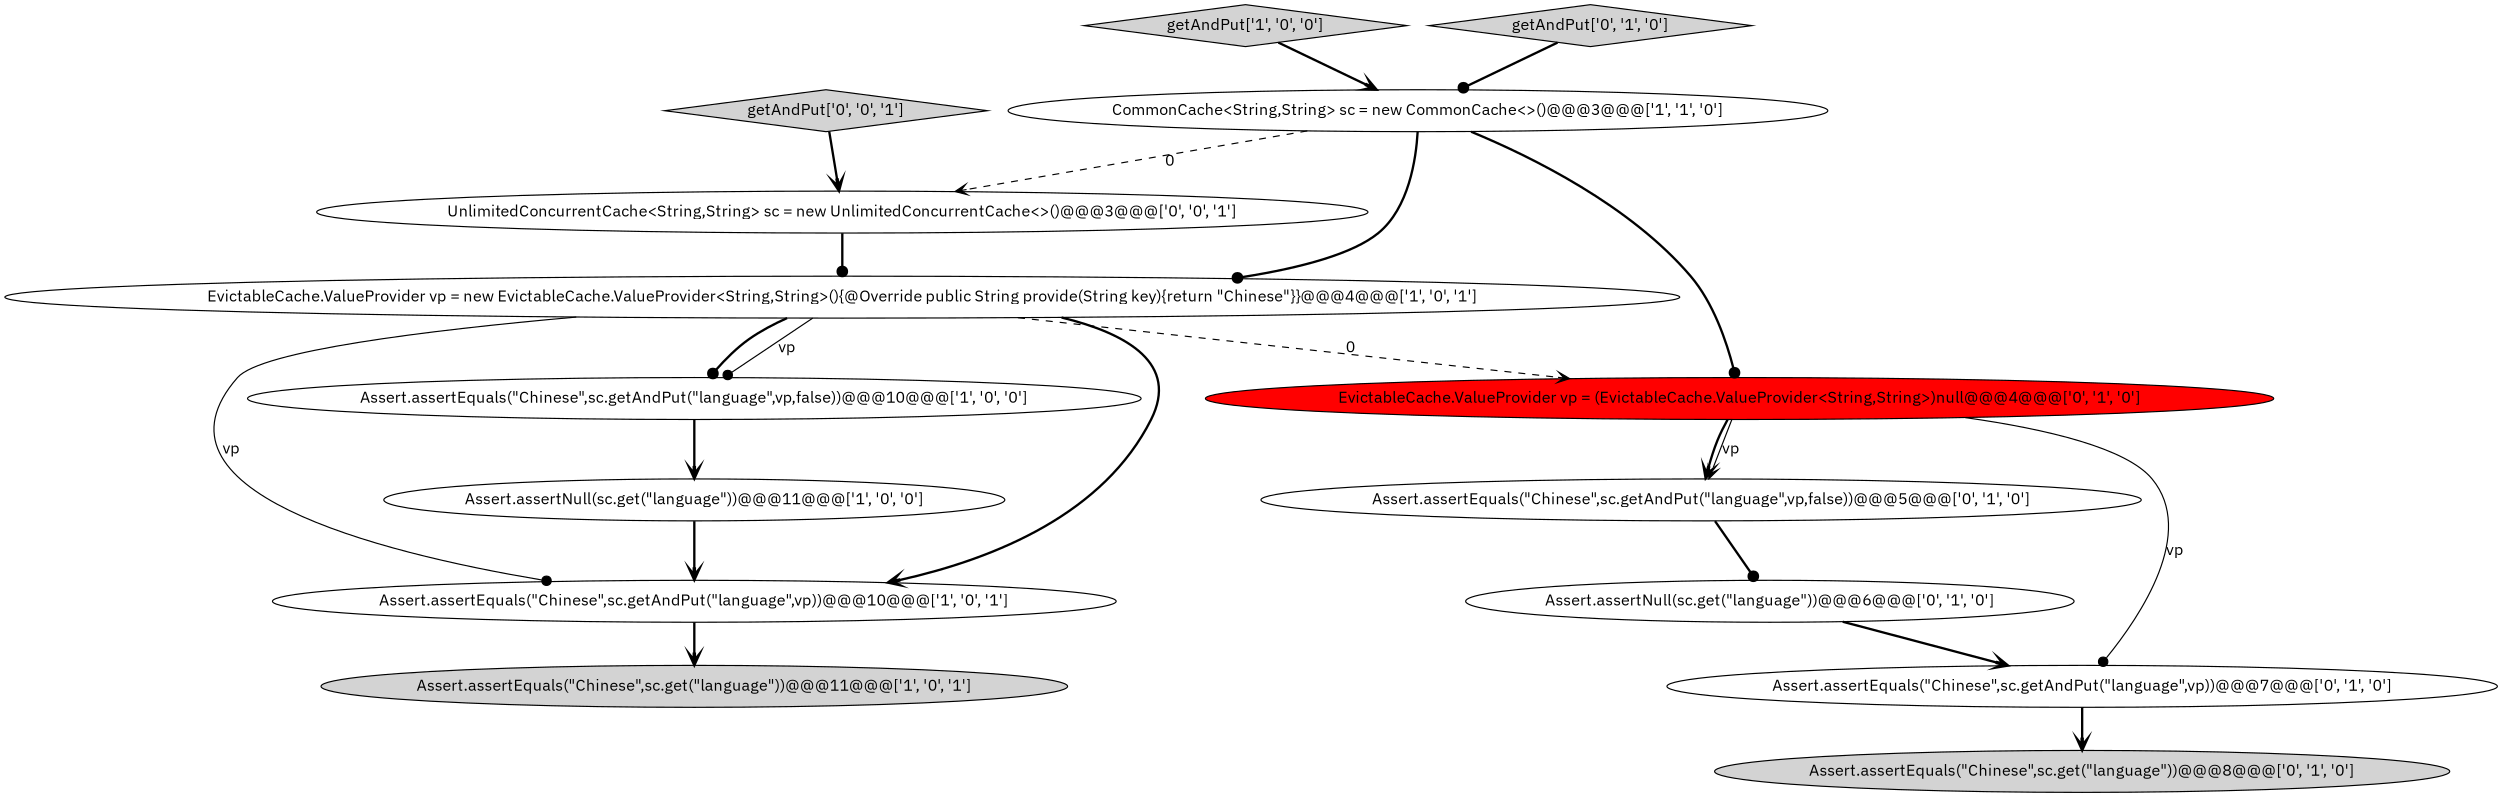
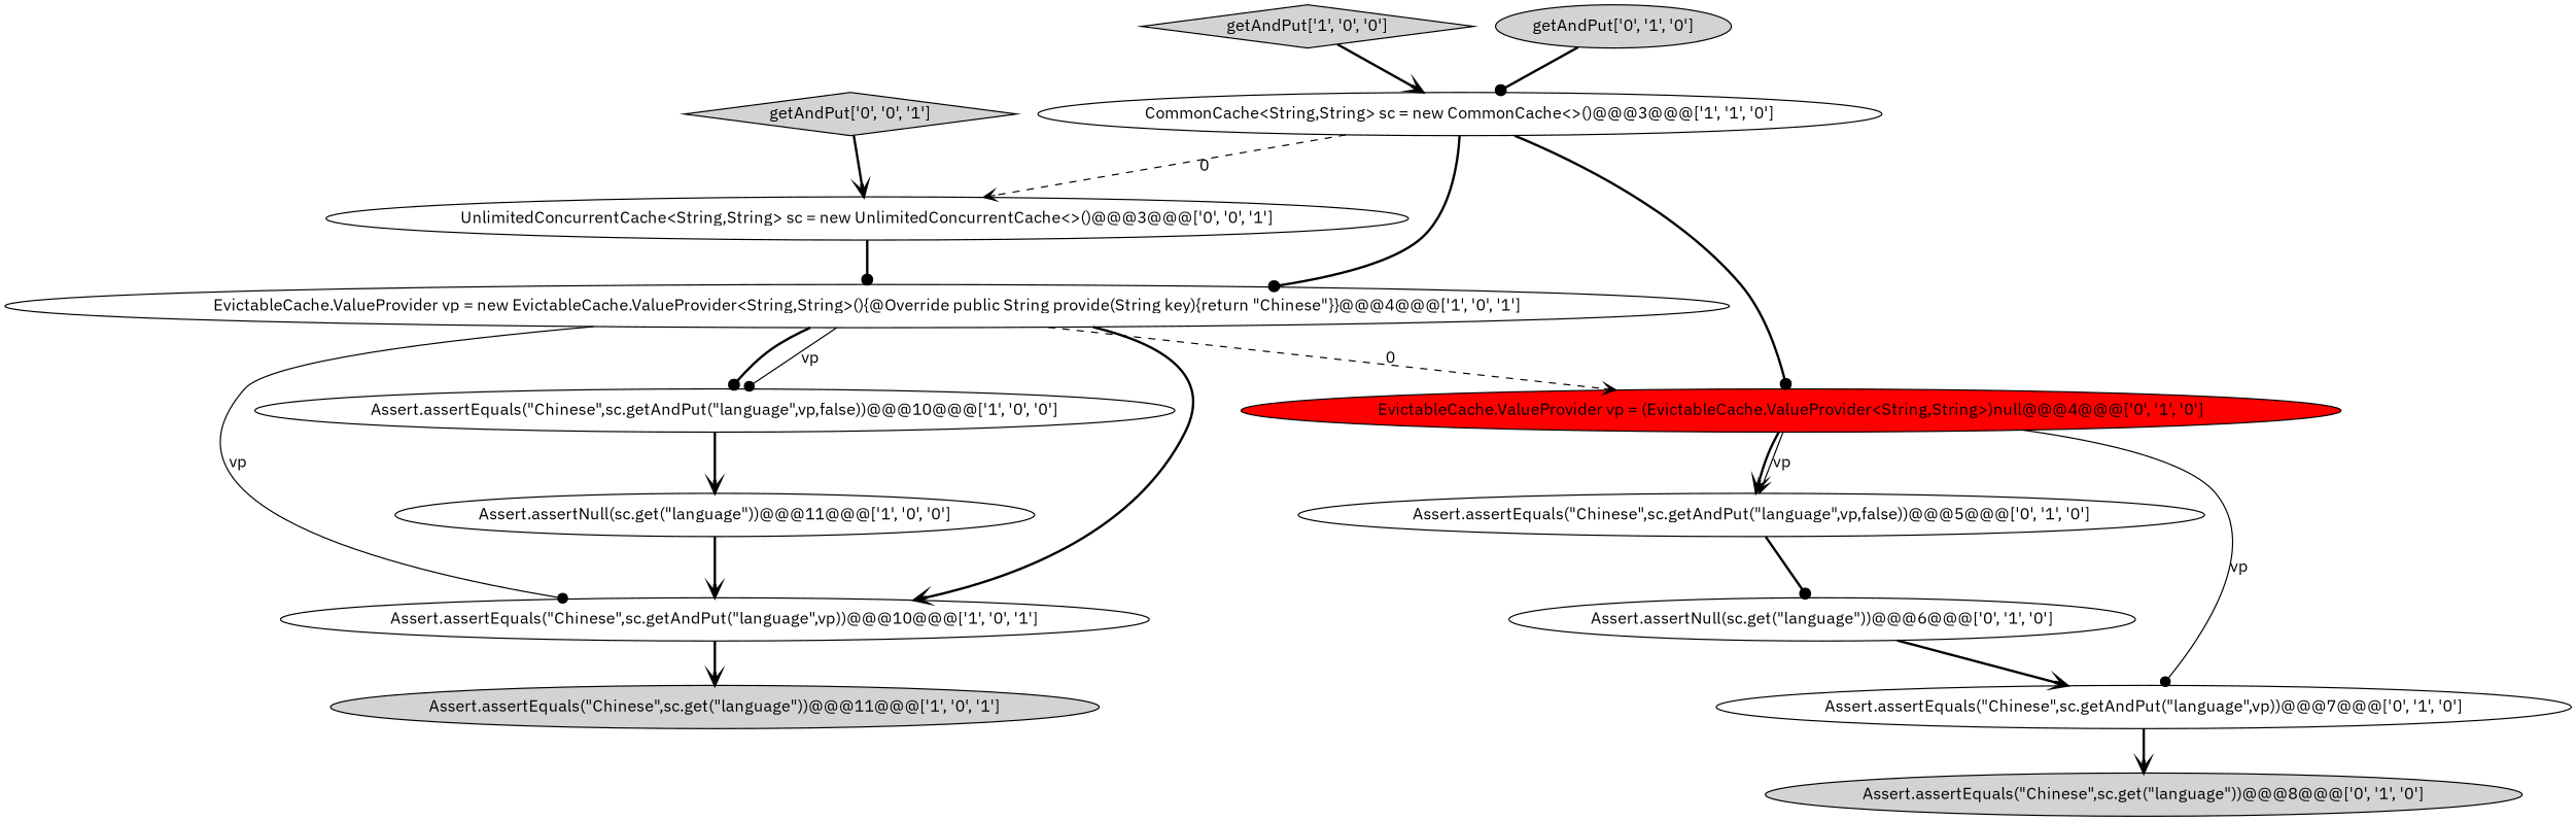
  digraph {
    fontname="IBM Plex Sans"
    node [fillcolor=white shape=ellipse style=filled fontname="IBM Plex Sans"]
    edge [style=bold arrowhead=vee fontname="IBM Plex Sans"]
    n1 [fillcolor=lightgray label="Assert.assertEquals(\"Chinese\",sc.get(\"language\"))@@@8@@@['0', '1', '0']"]
    n2 [label="Assert.assertNull(sc.get(\"language\"))@@@6@@@['0', '1', '0']"]
    n3 [label="Assert.assertEquals(\"Chinese\",sc.getAndPut(\"language\",vp))@@@7@@@['0', '1', '0']"]
    n4 [label="UnlimitedConcurrentCache<String,String> sc = new UnlimitedConcurrentCache<>()@@@3@@@['0', '0', '1']"]
    n5 [label="EvictableCache.ValueProvider vp = new EvictableCache.ValueProvider<String,String>(){@Override public String provide(String key){return \"Chinese\"}}@@@4@@@['1', '0', '1']"]
    n6 [fillcolor=red label="EvictableCache.ValueProvider vp = (EvictableCache.ValueProvider<String,String>)null@@@4@@@['0', '1', '0']"]
    n7 [label="Assert.assertEquals(\"Chinese\",sc.getAndPut(\"language\",vp,false))@@@10@@@['1', '0', '0']"]
    n8 [label="Assert.assertEquals(\"Chinese\",sc.getAndPut(\"language\",vp))@@@10@@@['1', '0', '1']"]
    n9 [fillcolor=lightgray label="getAndPut['0', '0', '1']" shape=diamond]
    n10 [label="Assert.assertEquals(\"Chinese\",sc.getAndPut(\"language\",vp,false))@@@5@@@['0', '1', '0']"]
    n11 [fillcolor=lightgray label="getAndPut['1', '0', '0']" shape=diamond]
    n12 [label="CommonCache<String,String> sc = new CommonCache<>()@@@3@@@['1', '1', '0']"]
    n13 [label="Assert.assertNull(sc.get(\"language\"))@@@11@@@['1', '0', '0']"]
    n14 [fillcolor=lightgray label="Assert.assertEquals(\"Chinese\",sc.get(\"language\"))@@@11@@@['1', '0', '1']"]
-   n15 [fillcolor=lightgray label="getAndPut['0', '1', '0']" shape=diamond]
+   n15 [fillcolor=lightgray label="getAndPut['0', '1', '0']"]
    n2 -> n3
    n3 -> n1
    n4 -> n5 [arrowhead=dot]
    n5 -> n6 [label=0 style=dashed]
    n5 -> n7 [arrowhead=dot]
    n5 -> n7 [label=vp style=solid arrowhead=dot]
    n5 -> n8
    n5 -> n8 [label=vp style=solid arrowhead=dot]
    n6 -> n3 [label=vp style=solid arrowhead=dot]
    n6 -> n10 [label=vp style=solid]
    n6 -> n10
    n7 -> n13
    n8 -> n14
    n9 -> n4
    n10 -> n2 [arrowhead=dot]
    n11 -> n12
    n12 -> n4 [label=0 style=dashed]
    n12 -> n5 [arrowhead=dot]
    n12 -> n6 [arrowhead=dot]
    n13 -> n8
    n15 -> n12 [arrowhead=dot]
  }
